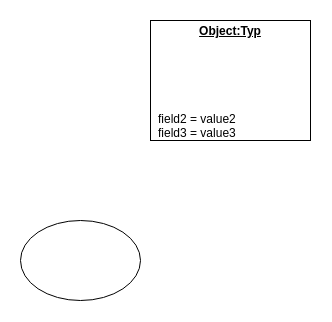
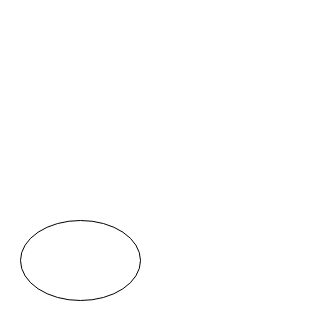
  <mxCell id="0" />
  <mxCell id="1" parent="0" />
  <mxCell id="2" value="" style="ellipse;whiteSpace=wrap;html=1;" vertex="1" parent="1"><mxGeometry x="20" y="220" width="120" height="80" as="geometry" /></mxCell>
- <mxCell id="3" value="&lt;p style=&quot;margin:0px;margin-top:4px;text-align:center;text-decoration:underline;&quot;&gt;&lt;b&gt;Object:Typ&lt;/b&gt;&lt;/p&gt;&lt;p style=&quot;margin:0px;margin-top:4px;text-align:center;text-decoration:underline;&quot;&gt;&lt;b&gt;&lt;br&gt;&lt;/b&gt;&lt;/p&gt;&lt;p style=&quot;margin:0px;margin-top:4px;text-align:center;text-decoration:underline;&quot;&gt;&lt;b&gt;&lt;br&gt;&lt;/b&gt;&lt;/p&gt;&lt;p style=&quot;margin:0px;margin-top:4px;text-align:center;text-decoration:underline;&quot;&gt;&lt;b&gt;&lt;br&gt;&lt;/b&gt;&lt;/p&gt;&lt;p style=&quot;margin:0px;margin-top:4px;text-align:center;text-decoration:underline;&quot;&gt;&lt;b&gt;&lt;br&gt;&lt;/b&gt;&lt;/p&gt;&lt;p style=&quot;margin:0px;margin-left:8px;&quot;&gt;field2 = value2&lt;br&gt;field3 = value3&lt;/p&gt;" style="verticalAlign=top;align=left;overflow=fill;html=1;whiteSpace=wrap;" vertex="1" parent="1"><mxGeometry x="150" y="20" width="160" height="120" as="geometry" /></mxCell>
